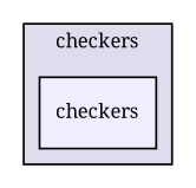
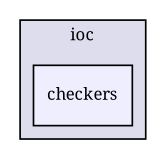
  digraph {
    compound=true
    rankdir=LR
    fontname="Noto Serif"
    n1 [fillcolor="#eeeeff" fontname="Noto Serif" fontsize=10 label=checkers pencolor=black shape=box style=filled]
    subgraph cluster_1 {
      bgcolor="#ddddee"
      fontsize=10
-     label=checkers
+     label=ioc
      pencolor=black
      n1
    }
  }
